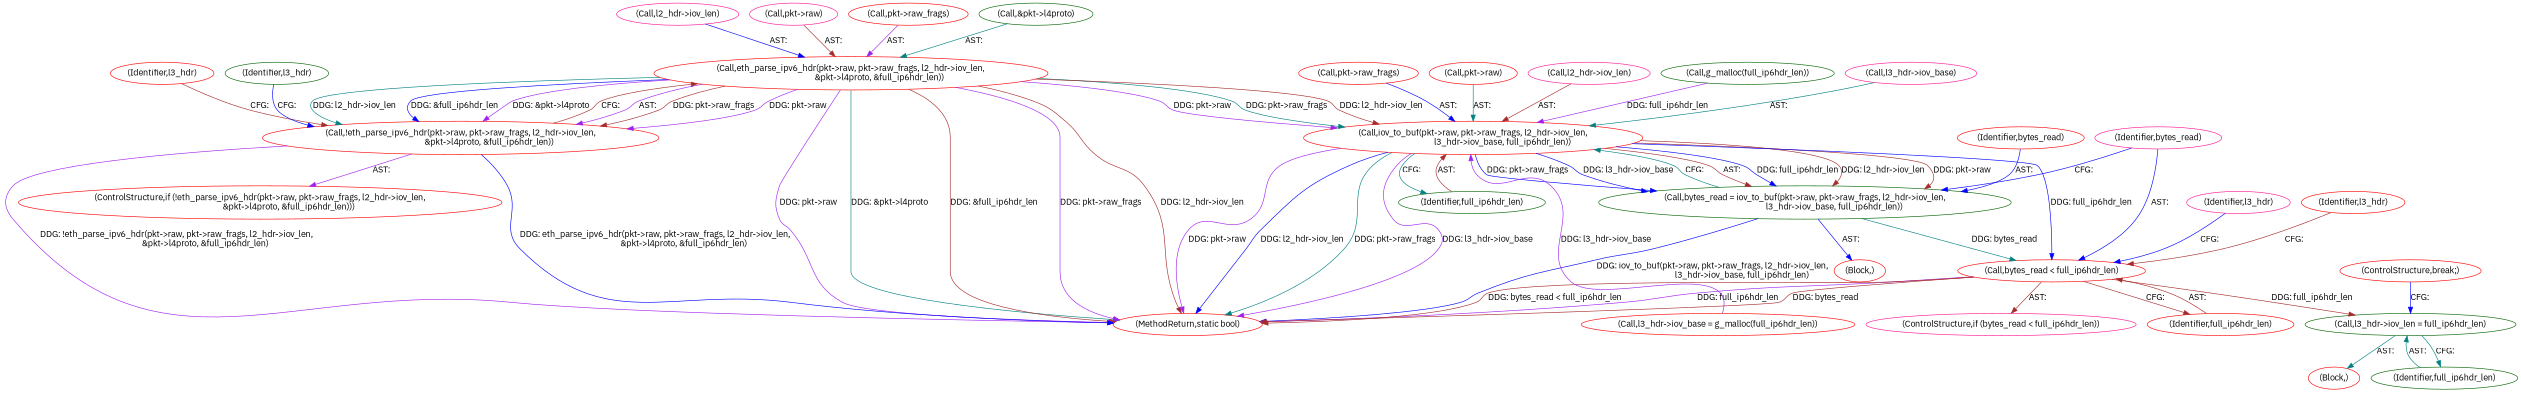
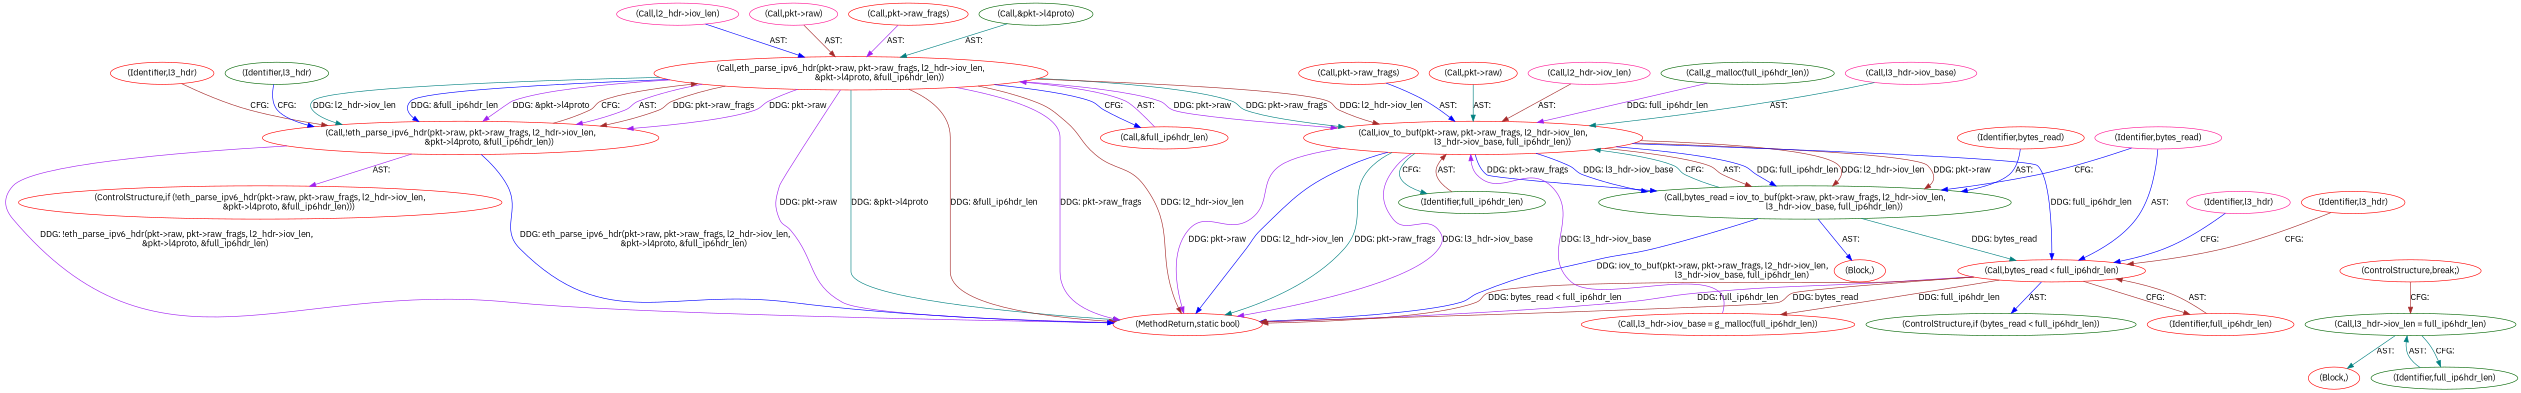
  digraph {
    fontname="IBM Plex Sans"
    node [color=red fontname="IBM Plex Sans"]
    edge [color=brown fontname="IBM Plex Sans"]
    n1 [label="(Call,eth_parse_ipv6_hdr(pkt->raw, pkt->raw_frags, l2_hdr->iov_len,\n                               &pkt->l4proto, &full_ip6hdr_len))"]
    n2 [label="(Call,!eth_parse_ipv6_hdr(pkt->raw, pkt->raw_frags, l2_hdr->iov_len,\n                               &pkt->l4proto, &full_ip6hdr_len))"]
    n3 [label="(Call,iov_to_buf(pkt->raw, pkt->raw_frags, l2_hdr->iov_len,\n                                l3_hdr->iov_base, full_ip6hdr_len))"]
+   n4 [label="(Call,&full_ip6hdr_len)"]
    n5 [label="(MethodReturn,static bool)"]
    n6 [label="(ControlStructure,if (!eth_parse_ipv6_hdr(pkt->raw, pkt->raw_frags, l2_hdr->iov_len,\n                               &pkt->l4proto, &full_ip6hdr_len)))"]
    n7 [color=darkgreen label="(Call,bytes_read = iov_to_buf(pkt->raw, pkt->raw_frags, l2_hdr->iov_len,\n                                l3_hdr->iov_base, full_ip6hdr_len))"]
    n8 [label="(Call,bytes_read < full_ip6hdr_len)"]
    n9 [color=darkgreen label="(Identifier,full_ip6hdr_len)"]
    n10 [label="(Block,)"]
    n11 [color=darkgreen label="(Call,l3_hdr->iov_len = full_ip6hdr_len)"]
-   n12 [color=deeppink label="(ControlStructure,if (bytes_read < full_ip6hdr_len))"]
+   n12 [color=darkgreen label="(ControlStructure,if (bytes_read < full_ip6hdr_len))"]
    n13 [label="(Identifier,full_ip6hdr_len)"]
    n14 [label="(Block,)"]
    n15 [color=darkgreen label="(Identifier,full_ip6hdr_len)"]
    n16 [color=deeppink label="(Identifier,l3_hdr)"]
    n17 [color=deeppink label="(Call,l2_hdr->iov_len)"]
    n18 [label="(Call,pkt->raw_frags)"]
    n19 [label="(Identifier,bytes_read)"]
    n20 [label="(Call,pkt->raw)"]
    n21 [label="(ControlStructure,break;)"]
    n22 [color=deeppink label="(Call,pkt->raw)"]
    n23 [color=deeppink label="(Call,l2_hdr->iov_len)"]
    n24 [label="(Identifier,l3_hdr)"]
    n25 [label="(Call,pkt->raw_frags)"]
    n26 [label="(Identifier,l3_hdr)"]
    n27 [color=darkgreen label="(Call,g_malloc(full_ip6hdr_len))"]
    n28 [color=darkgreen label="(Call,&pkt->l4proto)"]
    n29 [color=deeppink label="(Identifier,bytes_read)"]
    n30 [color=deeppink label="(Call,l3_hdr->iov_base)"]
    n31 [color=darkgreen label="(Identifier,l3_hdr)"]
    n32 [label="(Call,l3_hdr->iov_base = g_malloc(full_ip6hdr_len))"]
    n1 -> n2 [color=purple label="AST: "]
    n1 -> n2 [label="DDG: pkt->raw_frags"]
    n1 -> n2 [color=purple label="DDG: pkt->raw"]
    n1 -> n2 [color=teal label="DDG: l2_hdr->iov_len"]
    n1 -> n2 [color=blue label="DDG: &full_ip6hdr_len"]
    n1 -> n2 [color=purple label="DDG: &pkt->l4proto"]
    n1 -> n3 [color=purple label="DDG: pkt->raw"]
    n1 -> n3 [color=teal label="DDG: pkt->raw_frags"]
    n1 -> n3 [label="DDG: l2_hdr->iov_len"]
+   n1 -> n4 [color=blue label="CFG: "]
    n1 -> n5 [color=purple label="DDG: pkt->raw"]
    n1 -> n5 [color=teal label="DDG: &pkt->l4proto"]
    n1 -> n5 [label="DDG: &full_ip6hdr_len"]
    n1 -> n5 [color=purple label="DDG: pkt->raw_frags"]
    n1 -> n5 [label="DDG: l2_hdr->iov_len"]
    n2 -> n1 [label="CFG: "]
    n2 -> n5 [color=purple label="DDG: !eth_parse_ipv6_hdr(pkt->raw, pkt->raw_frags, l2_hdr->iov_len,\n                               &pkt->l4proto, &full_ip6hdr_len)"]
    n2 -> n5 [color=blue label="DDG: eth_parse_ipv6_hdr(pkt->raw, pkt->raw_frags, l2_hdr->iov_len,\n                               &pkt->l4proto, &full_ip6hdr_len)"]
    n2 -> n6 [color=purple label="AST: "]
    n3 -> n5 [color=purple label="DDG: pkt->raw"]
    n3 -> n5 [color=blue label="DDG: l2_hdr->iov_len"]
    n3 -> n5 [color=teal label="DDG: pkt->raw_frags"]
    n3 -> n5 [color=purple label="DDG: l3_hdr->iov_base"]
    n3 -> n7 [label="AST: "]
    n3 -> n7 [color=blue label="DDG: full_ip6hdr_len"]
    n3 -> n7 [label="DDG: l2_hdr->iov_len"]
    n3 -> n7 [label="DDG: pkt->raw"]
    n3 -> n7 [color=blue label="DDG: pkt->raw_frags"]
    n3 -> n7 [color=blue label="DDG: l3_hdr->iov_base"]
    n3 -> n8 [color=blue label="DDG: full_ip6hdr_len"]
    n3 -> n9 [color=teal label="CFG: "]
+   n4 -> n1 [color=purple label="AST: "]
    n7 -> n3 [color=teal label="CFG: "]
    n7 -> n5 [color=blue label="DDG: iov_to_buf(pkt->raw, pkt->raw_frags, l2_hdr->iov_len,\n                                l3_hdr->iov_base, full_ip6hdr_len)"]
    n7 -> n8 [color=teal label="DDG: bytes_read"]
    n7 -> n10 [color=blue label="AST: "]
    n8 -> n5 [color=purple label="DDG: full_ip6hdr_len"]
    n8 -> n5 [label="DDG: bytes_read"]
    n8 -> n5 [label="DDG: bytes_read < full_ip6hdr_len"]
-   n8 -> n11 [label="DDG: full_ip6hdr_len"]
-   n8 -> n12 [label="AST: "]
+   n8 -> n32 [label="DDG: full_ip6hdr_len"]
+   n8 -> n12 [color=blue label="AST: "]
    n8 -> n13 [label="CFG: "]
    n9 -> n3 [label="AST: "]
    n11 -> n14 [color=teal label="AST: "]
    n11 -> n15 [color=teal label="CFG: "]
    n13 -> n8 [label="AST: "]
    n15 -> n11 [color=teal label="AST: "]
    n16 -> n8 [color=blue label="CFG: "]
    n17 -> n1 [color=blue label="AST: "]
    n18 -> n3 [color=blue label="AST: "]
    n19 -> n7 [color=blue label="AST: "]
    n20 -> n3 [color=teal label="AST: "]
-   n21 -> n11 [color=blue label="CFG: "]
+   n21 -> n11 [label="CFG: "]
    n22 -> n1 [label="AST: "]
    n23 -> n3 [label="AST: "]
    n24 -> n2 [label="CFG: "]
    n25 -> n1 [color=purple label="AST: "]
    n26 -> n8 [label="CFG: "]
    n27 -> n3 [color=purple label="DDG: full_ip6hdr_len"]
    n28 -> n1 [color=teal label="AST: "]
    n29 -> n7 [color=blue label="CFG: "]
    n29 -> n8 [color=blue label="AST: "]
    n30 -> n3 [color=teal label="AST: "]
    n31 -> n2 [color=blue label="CFG: "]
    n32 -> n3 [color=purple label="DDG: l3_hdr->iov_base"]
  }
